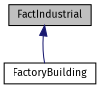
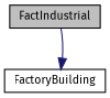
  digraph {
    fontname="Fira Sans"
    node [color=black fontname="Fira Sans" fontsize=10 shape=record style=filled]
    n1 [fillcolor=grey75 fontcolor=black height=0.2 label=FactIndustrial width=0.4]
    n2 [fillcolor=white height=0.2 label=FactoryBuilding width=0.4]
-   n1 -> n2 [color=midnightblue dir=back fontname="Fira Sans" fontsize=10 labelfontname=Helvetica labelfontsize=10 style=solid]
+   n2 -> n1 [color=midnightblue dir=back fontname="Fira Sans" fontsize=10 labelfontname=Helvetica labelfontsize=10 style=solid]
  }
